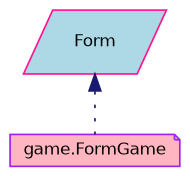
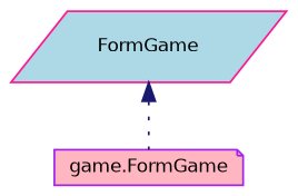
  digraph {
    node [fontname=Helvetica fontsize=10 style=filled]
    n1 [color=purple fillcolor=lightpink fontcolor=black height=0.2 label="game.FormGame" shape=note width=0.4]
-   n2 [color=deeppink fillcolor=lightblue height=0.2 label=Form shape=parallelogram width=0.4]
+   n2 [color=deeppink fillcolor=lightblue height=0.2 label=FormGame shape=parallelogram width=0.4]
    n2 -> n1 [color=midnightblue dir=back fontname=Helvetica fontsize=10 labelfontname=Helvetica labelfontsize=10 style=dotted]
  }
